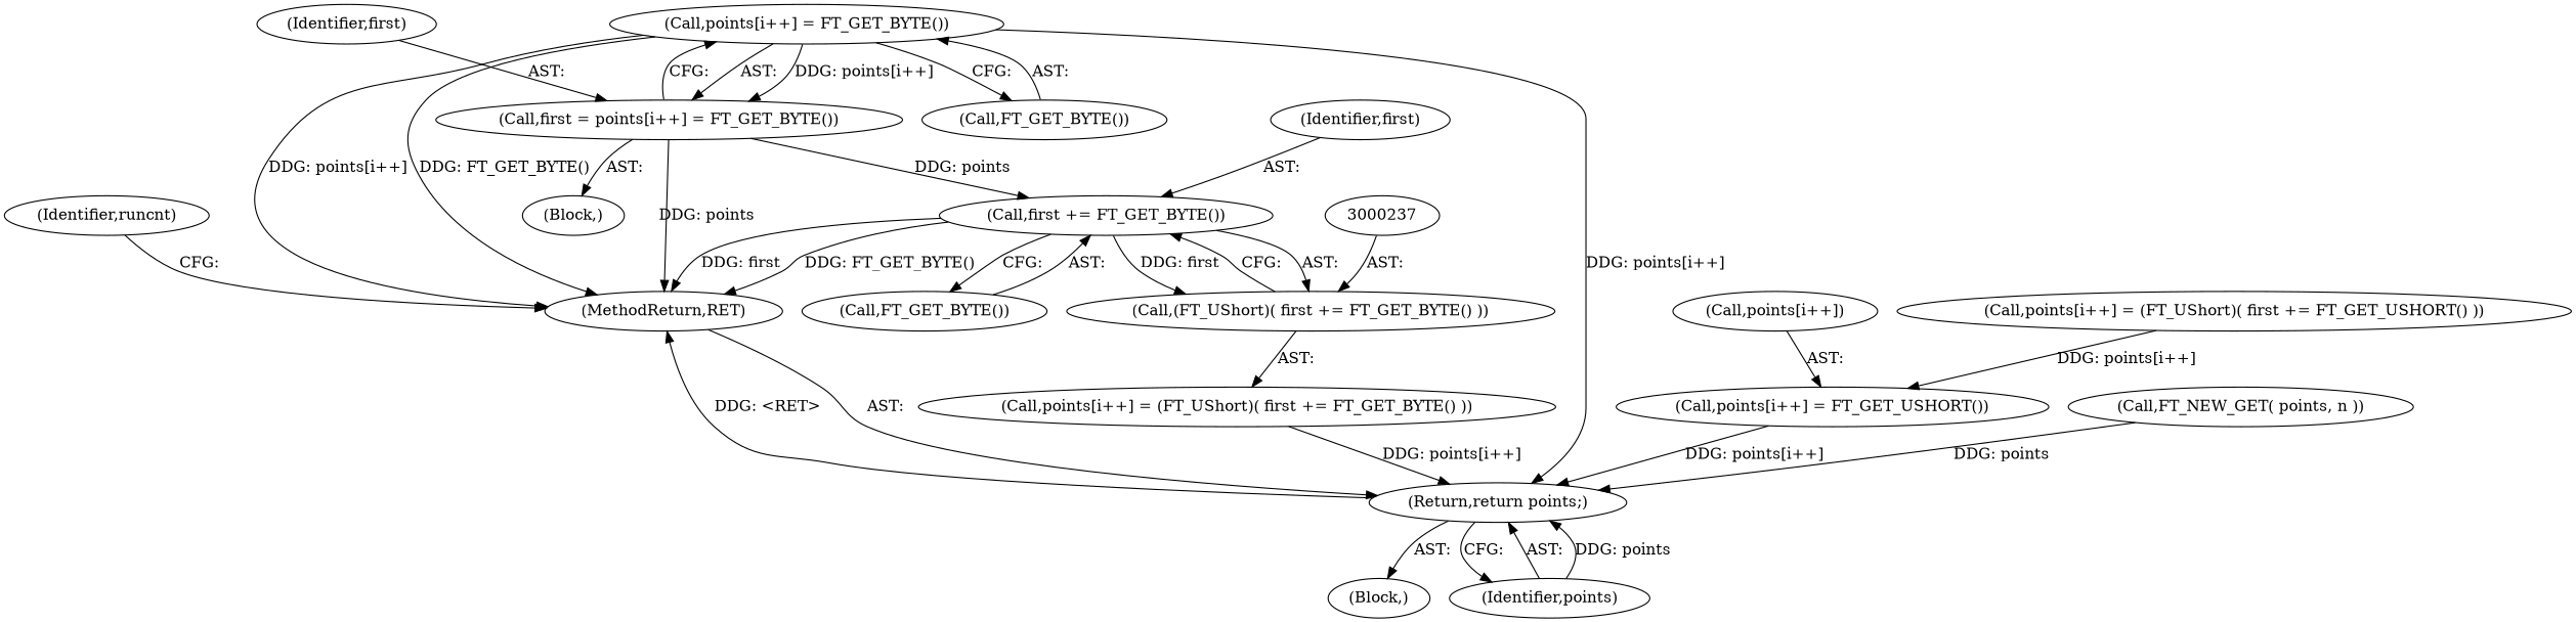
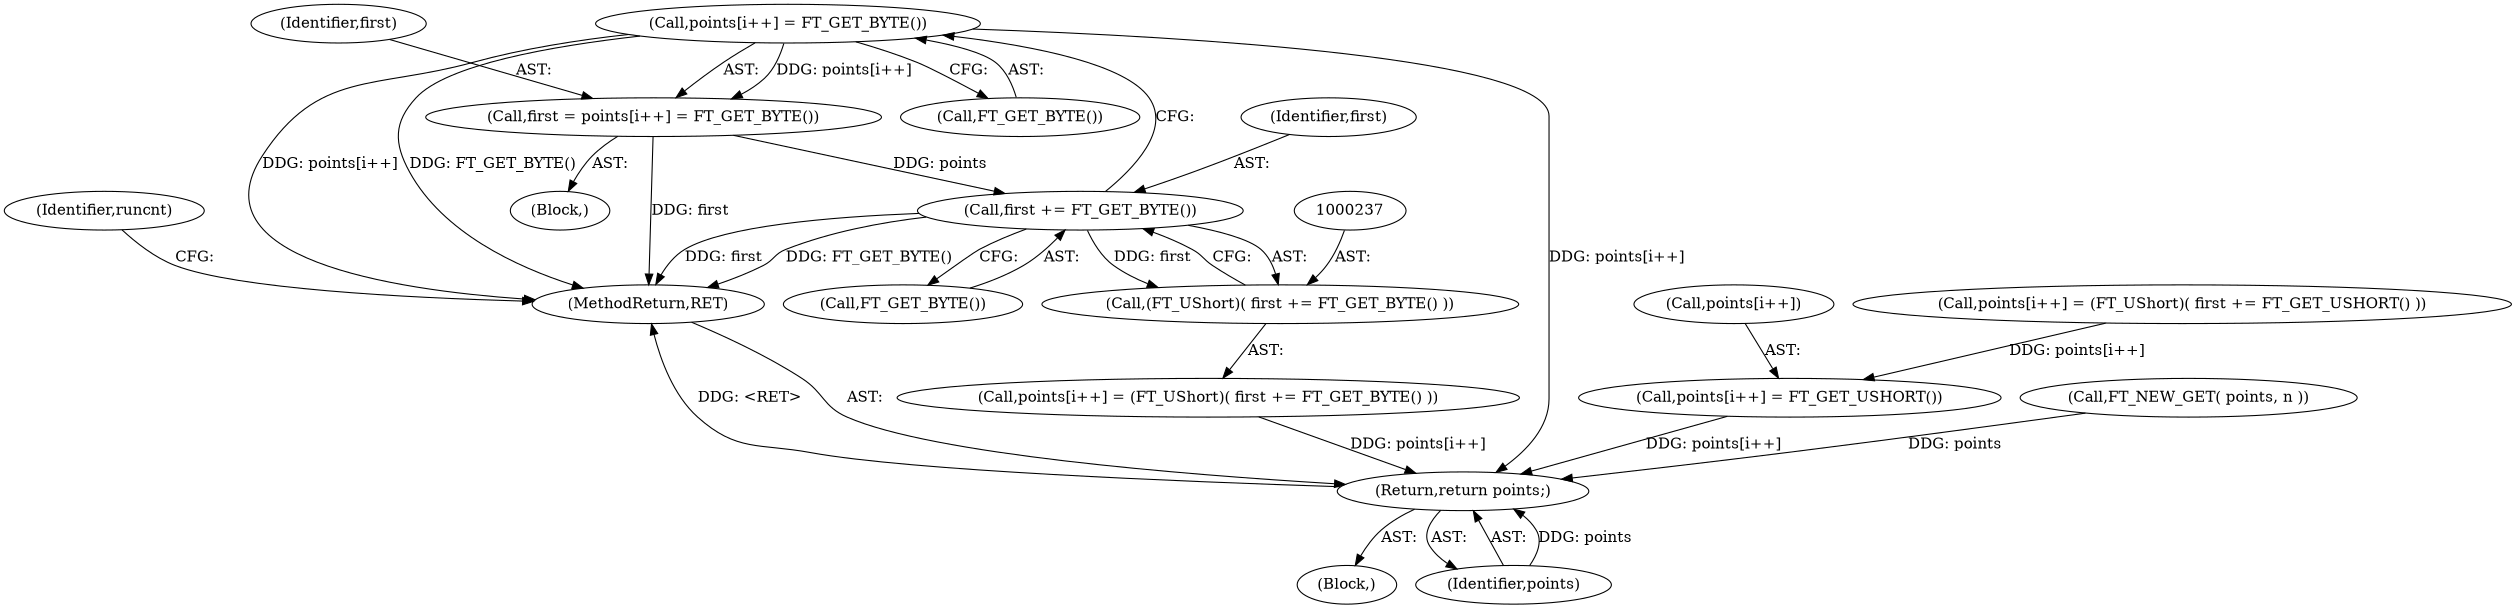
  digraph {
    n1 [label="(Call,points[i++] = FT_GET_BYTE())"]
    n2 [label="(Call,first = points[i++] = FT_GET_BYTE())"]
    n3 [label="(Return,return points;)"]
    n4 [label="(MethodReturn,RET)"]
    n5 [label="(Call,FT_GET_BYTE())"]
    n6 [label="(Call,first += FT_GET_BYTE())"]
    n7 [label="(Block,)"]
    n8 [label="(Block,)"]
    n9 [label="(Identifier,points)"]
    n10 [label="(Call,(FT_UShort)( first += FT_GET_BYTE() ))"]
    n11 [label="(Call,FT_GET_BYTE())"]
    n12 [label="(Call,points[i++] = (FT_UShort)( first += FT_GET_BYTE() ))"]
    n13 [label="(Call,points[i++] = FT_GET_USHORT())"]
    n14 [label="(Call,FT_NEW_GET( points, n ))"]
    n15 [label="(Call,points[i++])"]
    n16 [label="(Identifier,first)"]
    n17 [label="(Identifier,first)"]
    n18 [label="(Identifier,runcnt)"]
    n19 [label="(Call,points[i++] = (FT_UShort)( first += FT_GET_USHORT() ))"]
-   1000237 [label=3000237]
+   1000237
    n1 -> n2 [label="AST: "]
    n1 -> n2 [label="DDG: points[i++]"]
    n1 -> n3 [label="DDG: points[i++]"]
    n1 -> n4 [label="DDG: FT_GET_BYTE()"]
    n1 -> n4 [label="DDG: points[i++]"]
    n1 -> n5 [label="CFG: "]
-   n2 -> n1 [label="CFG: "]
-   n2 -> n4 [label="DDG: points"]
+   n6 -> n1 [label="CFG: "]
+   n2 -> n4 [label="DDG: first"]
    n2 -> n6 [label="DDG: points"]
    n2 -> n7 [label="AST: "]
    n3 -> n4 [label="DDG: <RET>"]
    n3 -> n8 [label="AST: "]
-   n3 -> n9 [label="CFG: "]
+   n3 -> n9 [label="AST: "]
    n4 -> n3 [label="AST: "]
    n5 -> n1 [label="AST: "]
    n6 -> n4 [label="DDG: first"]
    n6 -> n4 [label="DDG: FT_GET_BYTE()"]
    n6 -> n10 [label="AST: "]
    n6 -> n10 [label="DDG: first"]
    n6 -> n11 [label="CFG: "]
    n9 -> n3 [label="AST: "]
    n9 -> n3 [label="DDG: points"]
    n10 -> n6 [label="CFG: "]
    n10 -> n12 [label="AST: "]
    n11 -> n6 [label="AST: "]
    n12 -> n3 [label="DDG: points[i++]"]
    n13 -> n3 [label="DDG: points[i++]"]
    n14 -> n3 [label="DDG: points"]
    n15 -> n13 [label="AST: "]
    n16 -> n2 [label="AST: "]
    n17 -> n6 [label="AST: "]
    n18 -> n4 [label="CFG: "]
    n19 -> n13 [label="DDG: points[i++]"]
    1000237 -> n10 [label="AST: "]
  }
